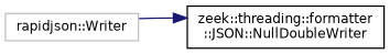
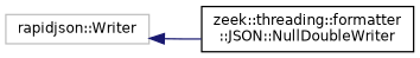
  digraph {
    rankdir=LR
    node [fillcolor=white fontname=Helvetica fontsize=10 shape=record style=filled]
    n1 [color=grey75 height=0.2 label="rapidjson::Writer" width=0.4]
    n2 [color=black height=0.2 label="zeek::threading::formatter\l::JSON::NullDoubleWriter" width=0.4]
-   n2 -> n1 [color=midnightblue dir=back fontname=Helvetica fontsize=10 labelfontname=Helvetica labelfontsize=10 style=solid]
+   n1 -> n2 [color=midnightblue dir=back fontname=Helvetica fontsize=10 labelfontname=Helvetica labelfontsize=10 style=solid]
  }
